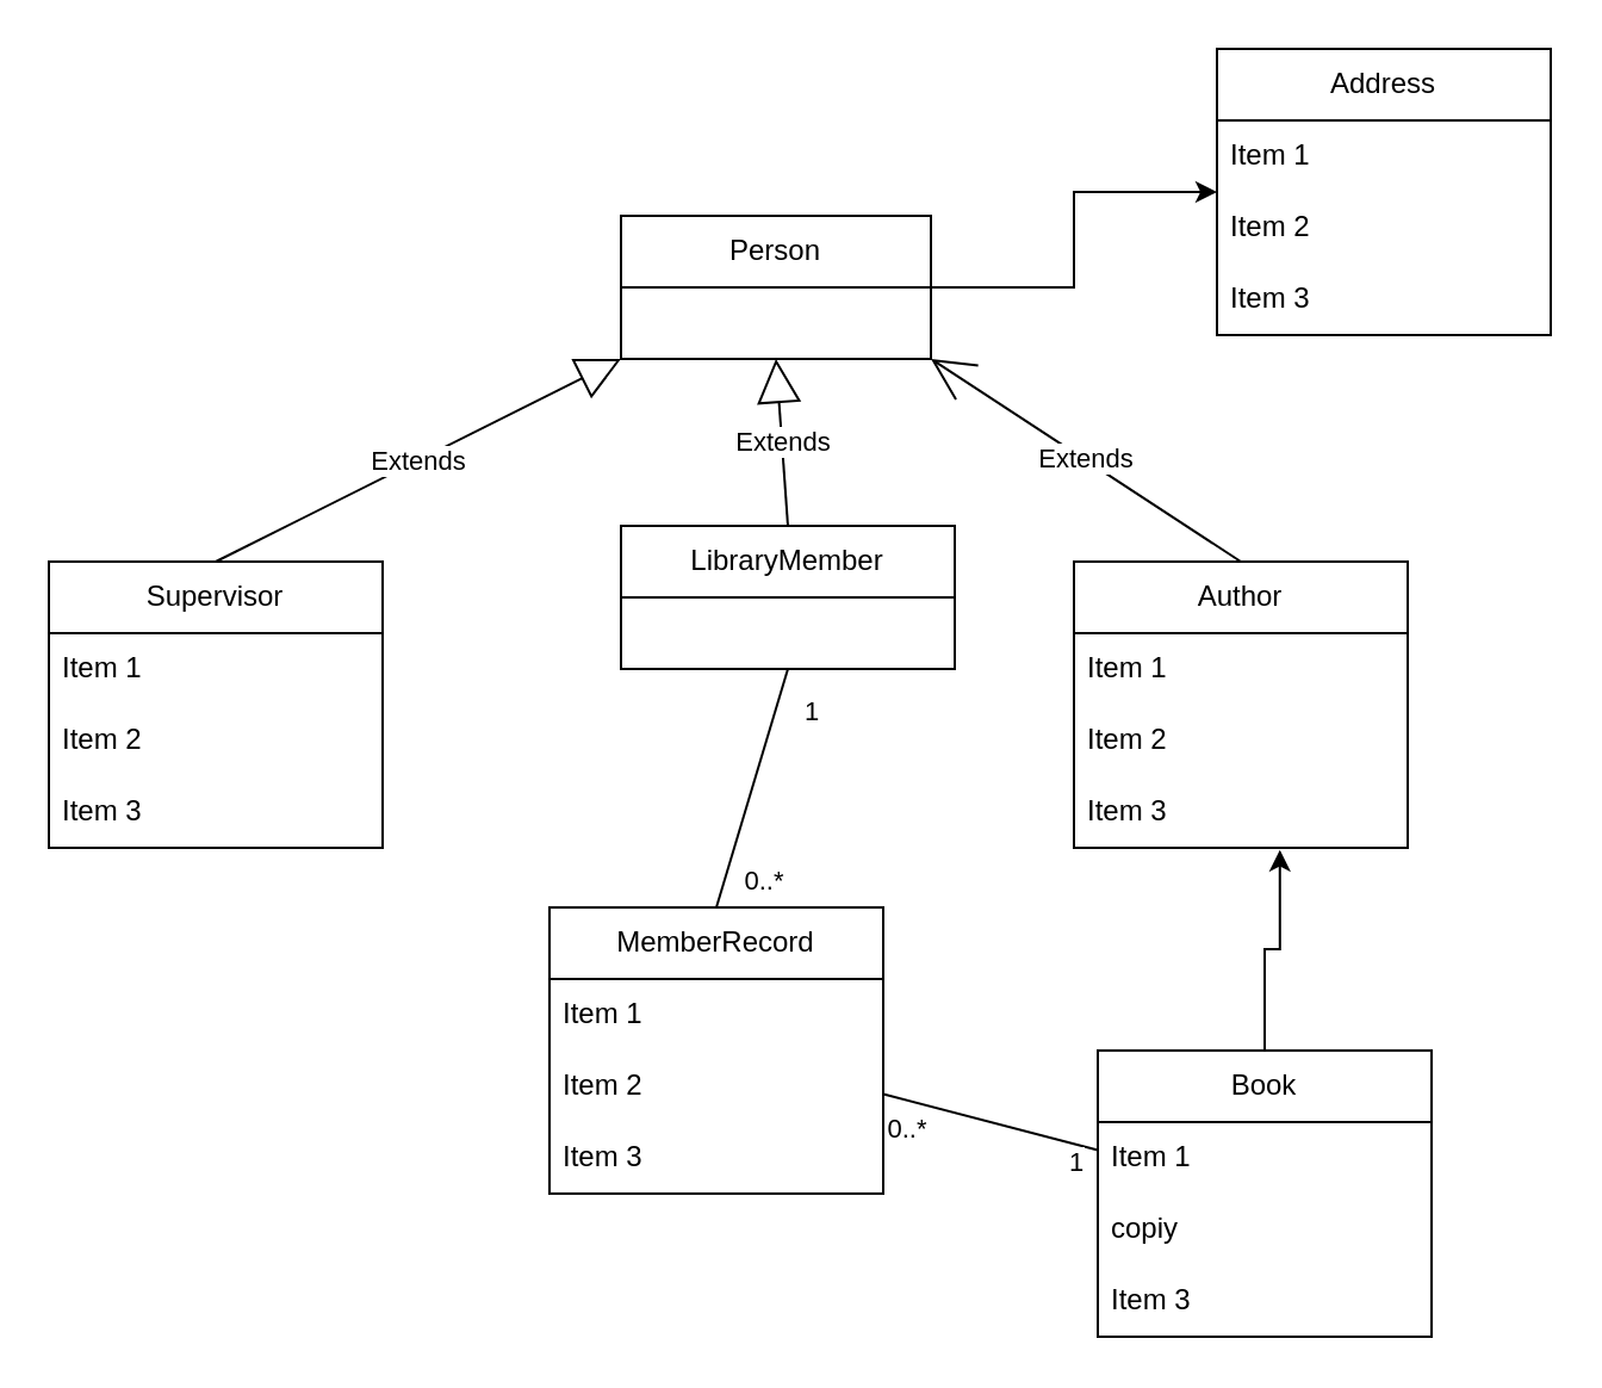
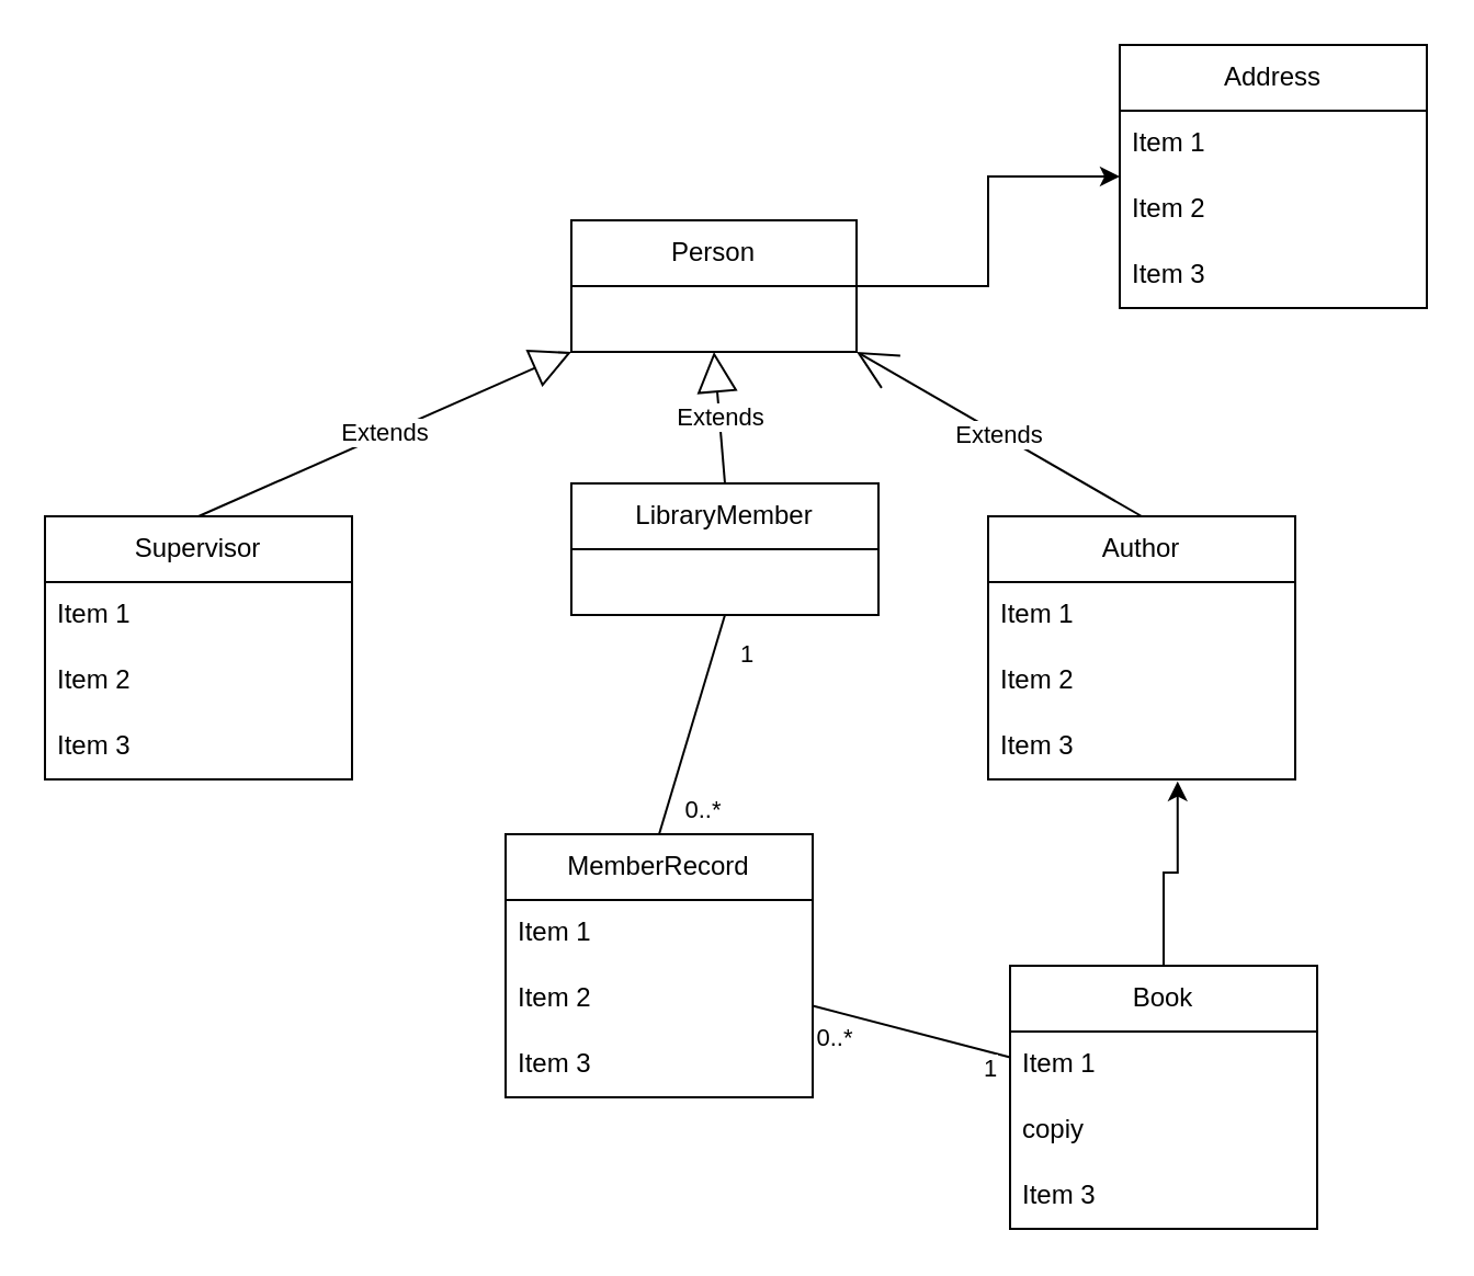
  <mxCell id="0" />
  <mxCell id="1" parent="0" />
  <mxCell id="2" value="LibraryMember" style="swimlane;fontStyle=0;childLayout=stackLayout;horizontal=1;startSize=30;horizontalStack=0;resizeParent=1;resizeParentMax=0;resizeLast=0;collapsible=1;marginBottom=0;whiteSpace=wrap;html=1;" vertex="1" parent="1"><mxGeometry x="260" y="220" width="140" height="60" as="geometry" /></mxCell>
  <mxCell id="3" value="Supervisor" style="swimlane;fontStyle=0;childLayout=stackLayout;horizontal=1;startSize=30;horizontalStack=0;resizeParent=1;resizeParentMax=0;resizeLast=0;collapsible=1;marginBottom=0;whiteSpace=wrap;html=1;" vertex="1" parent="1"><mxGeometry x="20" y="235" width="140" height="120" as="geometry" /></mxCell>
  <mxCell id="4" value="Item 1" style="text;strokeColor=none;fillColor=none;align=left;verticalAlign=middle;spacingLeft=4;spacingRight=4;overflow=hidden;points=[[0,0.5],[1,0.5]];portConstraint=eastwest;rotatable=0;whiteSpace=wrap;html=1;" vertex="1" parent="3"><mxGeometry y="30" width="140" height="30" as="geometry" /></mxCell>
  <mxCell id="5" value="Item 2" style="text;strokeColor=none;fillColor=none;align=left;verticalAlign=middle;spacingLeft=4;spacingRight=4;overflow=hidden;points=[[0,0.5],[1,0.5]];portConstraint=eastwest;rotatable=0;whiteSpace=wrap;html=1;" vertex="1" parent="3"><mxGeometry y="60" width="140" height="30" as="geometry" /></mxCell>
  <mxCell id="6" value="Item 3" style="text;strokeColor=none;fillColor=none;align=left;verticalAlign=middle;spacingLeft=4;spacingRight=4;overflow=hidden;points=[[0,0.5],[1,0.5]];portConstraint=eastwest;rotatable=0;whiteSpace=wrap;html=1;" vertex="1" parent="3"><mxGeometry y="90" width="140" height="30" as="geometry" /></mxCell>
  <mxCell id="7" style="edgeStyle=orthogonalEdgeStyle;rounded=0;orthogonalLoop=1;jettySize=auto;html=1;entryX=0.617;entryY=1.029;entryDx=0;entryDy=0;entryPerimeter=0;" edge="1" parent="1" source="8" target="19"><mxGeometry relative="1" as="geometry" /></mxCell>
  <mxCell id="8" value="Book" style="swimlane;fontStyle=0;childLayout=stackLayout;horizontal=1;startSize=30;horizontalStack=0;resizeParent=1;resizeParentMax=0;resizeLast=0;collapsible=1;marginBottom=0;whiteSpace=wrap;html=1;" vertex="1" parent="1"><mxGeometry x="460" y="440" width="140" height="120" as="geometry" /></mxCell>
  <mxCell id="9" value="Item 1" style="text;strokeColor=none;fillColor=none;align=left;verticalAlign=middle;spacingLeft=4;spacingRight=4;overflow=hidden;points=[[0,0.5],[1,0.5]];portConstraint=eastwest;rotatable=0;whiteSpace=wrap;html=1;" vertex="1" parent="8"><mxGeometry y="30" width="140" height="30" as="geometry" /></mxCell>
  <mxCell id="10" value="copiy" style="text;strokeColor=none;fillColor=none;align=left;verticalAlign=middle;spacingLeft=4;spacingRight=4;overflow=hidden;points=[[0,0.5],[1,0.5]];portConstraint=eastwest;rotatable=0;whiteSpace=wrap;html=1;" vertex="1" parent="8"><mxGeometry y="60" width="140" height="30" as="geometry" /></mxCell>
  <mxCell id="11" value="Item 3" style="text;strokeColor=none;fillColor=none;align=left;verticalAlign=middle;spacingLeft=4;spacingRight=4;overflow=hidden;points=[[0,0.5],[1,0.5]];portConstraint=eastwest;rotatable=0;whiteSpace=wrap;html=1;" vertex="1" parent="8"><mxGeometry y="90" width="140" height="30" as="geometry" /></mxCell>
  <mxCell id="12" value="Address" style="swimlane;fontStyle=0;childLayout=stackLayout;horizontal=1;startSize=30;horizontalStack=0;resizeParent=1;resizeParentMax=0;resizeLast=0;collapsible=1;marginBottom=0;whiteSpace=wrap;html=1;" vertex="1" parent="1"><mxGeometry x="510" y="20" width="140" height="120" as="geometry" /></mxCell>
  <mxCell id="13" value="Item 1" style="text;strokeColor=none;fillColor=none;align=left;verticalAlign=middle;spacingLeft=4;spacingRight=4;overflow=hidden;points=[[0,0.5],[1,0.5]];portConstraint=eastwest;rotatable=0;whiteSpace=wrap;html=1;" vertex="1" parent="12"><mxGeometry y="30" width="140" height="30" as="geometry" /></mxCell>
  <mxCell id="14" value="Item 2" style="text;strokeColor=none;fillColor=none;align=left;verticalAlign=middle;spacingLeft=4;spacingRight=4;overflow=hidden;points=[[0,0.5],[1,0.5]];portConstraint=eastwest;rotatable=0;whiteSpace=wrap;html=1;" vertex="1" parent="12"><mxGeometry y="60" width="140" height="30" as="geometry" /></mxCell>
  <mxCell id="15" value="Item 3" style="text;strokeColor=none;fillColor=none;align=left;verticalAlign=middle;spacingLeft=4;spacingRight=4;overflow=hidden;points=[[0,0.5],[1,0.5]];portConstraint=eastwest;rotatable=0;whiteSpace=wrap;html=1;" vertex="1" parent="12"><mxGeometry y="90" width="140" height="30" as="geometry" /></mxCell>
  <mxCell id="16" value="Author" style="swimlane;fontStyle=0;childLayout=stackLayout;horizontal=1;startSize=30;horizontalStack=0;resizeParent=1;resizeParentMax=0;resizeLast=0;collapsible=1;marginBottom=0;whiteSpace=wrap;html=1;" vertex="1" parent="1"><mxGeometry x="450" y="235" width="140" height="120" as="geometry" /></mxCell>
  <mxCell id="17" value="Item 1" style="text;strokeColor=none;fillColor=none;align=left;verticalAlign=middle;spacingLeft=4;spacingRight=4;overflow=hidden;points=[[0,0.5],[1,0.5]];portConstraint=eastwest;rotatable=0;whiteSpace=wrap;html=1;" vertex="1" parent="16"><mxGeometry y="30" width="140" height="30" as="geometry" /></mxCell>
  <mxCell id="18" value="Item 2" style="text;strokeColor=none;fillColor=none;align=left;verticalAlign=middle;spacingLeft=4;spacingRight=4;overflow=hidden;points=[[0,0.5],[1,0.5]];portConstraint=eastwest;rotatable=0;whiteSpace=wrap;html=1;" vertex="1" parent="16"><mxGeometry y="60" width="140" height="30" as="geometry" /></mxCell>
  <mxCell id="19" value="Item 3" style="text;strokeColor=none;fillColor=none;align=left;verticalAlign=middle;spacingLeft=4;spacingRight=4;overflow=hidden;points=[[0,0.5],[1,0.5]];portConstraint=eastwest;rotatable=0;whiteSpace=wrap;html=1;" vertex="1" parent="16"><mxGeometry y="90" width="140" height="30" as="geometry" /></mxCell>
  <mxCell id="20" value="MemberRecord" style="swimlane;fontStyle=0;childLayout=stackLayout;horizontal=1;startSize=30;horizontalStack=0;resizeParent=1;resizeParentMax=0;resizeLast=0;collapsible=1;marginBottom=0;whiteSpace=wrap;html=1;" vertex="1" parent="1"><mxGeometry x="230" y="380" width="140" height="120" as="geometry" /></mxCell>
  <mxCell id="21" value="Item 1" style="text;strokeColor=none;fillColor=none;align=left;verticalAlign=middle;spacingLeft=4;spacingRight=4;overflow=hidden;points=[[0,0.5],[1,0.5]];portConstraint=eastwest;rotatable=0;whiteSpace=wrap;html=1;" vertex="1" parent="20"><mxGeometry y="30" width="140" height="30" as="geometry" /></mxCell>
  <mxCell id="22" value="Item 2" style="text;strokeColor=none;fillColor=none;align=left;verticalAlign=middle;spacingLeft=4;spacingRight=4;overflow=hidden;points=[[0,0.5],[1,0.5]];portConstraint=eastwest;rotatable=0;whiteSpace=wrap;html=1;" vertex="1" parent="20"><mxGeometry y="60" width="140" height="30" as="geometry" /></mxCell>
  <mxCell id="23" value="Item 3" style="text;strokeColor=none;fillColor=none;align=left;verticalAlign=middle;spacingLeft=4;spacingRight=4;overflow=hidden;points=[[0,0.5],[1,0.5]];portConstraint=eastwest;rotatable=0;whiteSpace=wrap;html=1;" vertex="1" parent="20"><mxGeometry y="90" width="140" height="30" as="geometry" /></mxCell>
  <mxCell id="24" style="edgeStyle=orthogonalEdgeStyle;rounded=0;orthogonalLoop=1;jettySize=auto;html=1;" edge="1" parent="1" source="25" target="12"><mxGeometry relative="1" as="geometry" /></mxCell>
- <mxCell id="25" value="Person" style="swimlane;fontStyle=0;childLayout=stackLayout;horizontal=1;startSize=30;horizontalStack=0;resizeParent=1;resizeParentMax=0;resizeLast=0;collapsible=1;marginBottom=0;whiteSpace=wrap;html=1;" vertex="1" parent="1"><mxGeometry x="260" y="90" width="130" height="60" as="geometry" /></mxCell>
+ <mxCell id="25" value="Person" style="swimlane;fontStyle=0;childLayout=stackLayout;horizontal=1;startSize=30;horizontalStack=0;resizeParent=1;resizeParentMax=0;resizeLast=0;collapsible=1;marginBottom=0;whiteSpace=wrap;html=1;" vertex="1" parent="1"><mxGeometry x="260" y="100" width="130" height="60" as="geometry" /></mxCell>
  <mxCell id="26" value="Extends" style="endArrow=block;endSize=16;endFill=0;html=1;rounded=0;exitX=0.5;exitY=0;exitDx=0;exitDy=0;entryX=0;entryY=1;entryDx=0;entryDy=0;" edge="1" parent="1" source="3" target="25"><mxGeometry width="160" relative="1" as="geometry"><mxPoint x="60" y="420" as="sourcePoint" /><mxPoint x="250" y="335" as="targetPoint" /></mxGeometry></mxCell>
  <mxCell id="27" value="Extends" style="endArrow=block;endSize=16;endFill=0;html=1;rounded=0;exitX=0.5;exitY=0;exitDx=0;exitDy=0;entryX=0.5;entryY=1;entryDx=0;entryDy=0;" edge="1" parent="1" source="2" target="25"><mxGeometry width="160" relative="1" as="geometry"><mxPoint x="159" y="340" as="sourcePoint" /><mxPoint x="320" y="290" as="targetPoint" /></mxGeometry></mxCell>
  <mxCell id="28" value="Extends" style="endArrow=open;endSize=16;endFill=0;html=1;rounded=0;exitX=0.5;exitY=0;exitDx=0;exitDy=0;entryX=1;entryY=1;entryDx=0;entryDy=0;" edge="1" parent="1" source="16" target="25"><mxGeometry width="160" relative="1" as="geometry"><mxPoint x="334" y="343" as="sourcePoint" /><mxPoint x="310" y="320" as="targetPoint" /></mxGeometry></mxCell>
  <mxCell id="29" value="" style="endArrow=none;html=1;rounded=0;" edge="1" parent="1" source="20" target="8"><mxGeometry width="50" height="50" relative="1" as="geometry"><mxPoint x="380" y="500" as="sourcePoint" /><mxPoint x="430" y="450" as="targetPoint" /></mxGeometry></mxCell>
  <mxCell id="30" value="1" style="edgeLabel;html=1;align=center;verticalAlign=middle;resizable=0;points=[];" vertex="1" connectable="0" parent="29"><mxGeometry x="0.776" relative="1" as="geometry"><mxPoint y="7" as="offset" /></mxGeometry></mxCell>
  <mxCell id="31" value="0..*" style="edgeLabel;html=1;align=center;verticalAlign=middle;resizable=0;points=[];" vertex="1" connectable="0" parent="29"><mxGeometry x="-0.865" y="-1" relative="1" as="geometry"><mxPoint x="4" y="12" as="offset" /></mxGeometry></mxCell>
  <mxCell id="32" value="" style="endArrow=none;html=1;rounded=0;exitX=0.5;exitY=0;exitDx=0;exitDy=0;entryX=0.5;entryY=1;entryDx=0;entryDy=0;" edge="1" parent="1" source="20" target="2"><mxGeometry width="50" height="50" relative="1" as="geometry"><mxPoint x="380" y="468" as="sourcePoint" /><mxPoint x="326.22" y="329.11" as="targetPoint" /></mxGeometry></mxCell>
  <mxCell id="33" value="1" style="edgeLabel;html=1;align=center;verticalAlign=middle;resizable=0;points=[];" vertex="1" connectable="0" parent="32"><mxGeometry x="0.776" relative="1" as="geometry"><mxPoint x="13" y="7" as="offset" /></mxGeometry></mxCell>
  <mxCell id="34" value="0..*" style="edgeLabel;html=1;align=center;verticalAlign=middle;resizable=0;points=[];" vertex="1" connectable="0" parent="32"><mxGeometry x="-0.865" y="-1" relative="1" as="geometry"><mxPoint x="17" y="-5" as="offset" /></mxGeometry></mxCell>
